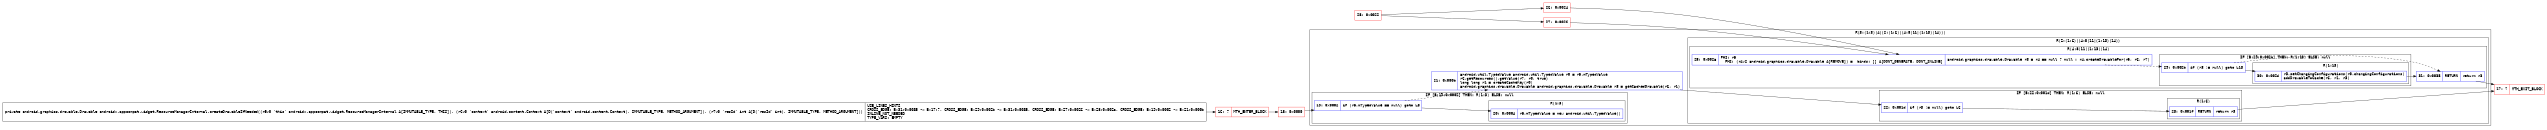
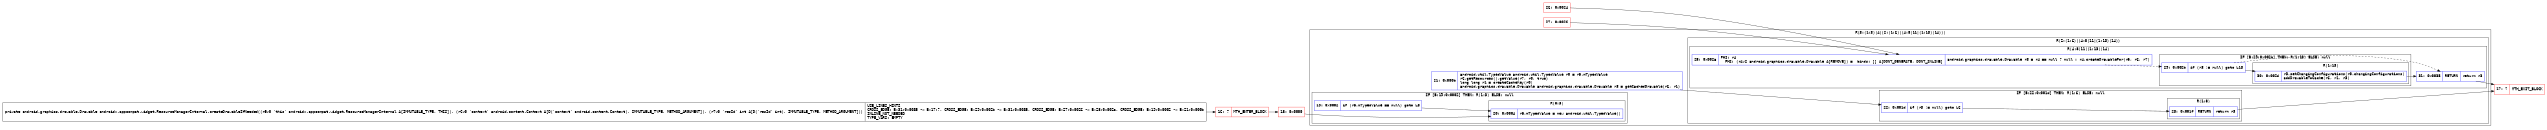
  digraph {
    fontname="DejaVu Sans Mono"
    rankdir=LR
    node [color=blue fontname="DejaVu Sans Mono" shape=record]
    edge [fontname="DejaVu Sans Mono"]
    n1 [label="{20\:\ 0x0004|r5.mTypedValue = new android.util.TypedValue()\l}"]
    n2 [label="{19\:\ 0x0002|if (r5.mTypedValue == null) goto L3\l}"]
    n3 [label="{23\:\ 0x001f|RETURN\l|return r3\l}"]
    n4 [label="{22\:\ 0x001d|if (r3 != null) goto L6\l}"]
    n5 [label="{30\:\ 0x002d|r3.setChangingConfigurations(r0.changingConfigurations)\laddDrawableToCache(r6, r1, r3)\l}"]
    n6 [label="{29\:\ 0x002b|if (r3 != null) goto L13\l}"]
-   n7 [label="{28\:\ 0x002a|PHI: r5 \l  PHI: (r4v2 android.graphics.drawable.Drawable A[REMOVE]) =  binds: [] A[DONT_GENERATE, DONT_INLINE]\l|android.graphics.drawable.Drawable r3 = r4 == null ? null : r4.createDrawableFor(r5, r6, r7)\l}"]
+   n7 [label="{28\:\ 0x002a|PHI: r4 \l  PHI: (r4v2 android.graphics.drawable.Drawable A[REMOVE]) =  binds: [] A[DONT_GENERATE, DONT_INLINE]\l|android.graphics.drawable.Drawable r3 = r4 == null ? null : r4.createDrawableFor(r5, r6, r7)\l}"]
    n8 [label="{31\:\ 0x0035|RETURN\l|return r3\l}"]
    n9 [label="{21\:\ 0x000b|android.util.TypedValue android.util.TypedValue r0 = r5.mTypedValue\lr6.getResources().getValue(r7, r0, true)\llong long r1 = createCacheKey(r0)\landroid.graphics.drawable.Drawable android.graphics.drawable.Drawable r3 = getCachedDrawable(r6, r1)\l}"]
    n10 [color=red label="{17\:\ ?|MTH_EXIT_BLOCK\l}"]
-   n11 [color=red label="{25\:\ 0x0022}"]
    n12 [color=red label="{26\:\ 0x0024}"]
    n13 [color=red label="{27\:\ 0x0026}"]
    n14 [color=red label="{16\:\ ?|MTH_ENTER_BLOCK\l}"]
    n15 [color=red label="{18\:\ 0x0000}"]
    n16 [label="{private android.graphics.drawable.Drawable androidx.appcompat.widget.ResourceManagerInternal.createDrawableIfNeeded((r5v0 'this' androidx.appcompat.widget.ResourceManagerInternal A[IMMUTABLE_TYPE, THIS]), (r6v0 'context' android.content.Context A[D('context' android.content.Context), IMMUTABLE_TYPE, METHOD_ARGUMENT]), (r7v0 'resId' int A[D('resId' int), IMMUTABLE_TYPE, METHOD_ARGUMENT]))  | USE_LINES_HINTS\lCROSS_EDGE: B:31:0x0035 \-\> B:17:?, CROSS_EDGE: B:29:0x002b \-\> B:31:0x0035, CROSS_EDGE: B:27:0x0026 \-\> B:28:0x002a, CROSS_EDGE: B:19:0x0002 \-\> B:21:0x000b\lINLINE_NOT_NEEDED\lTYPE_VARS: EMPTY\l}" color=""]
    subgraph cluster_1 {
      label="R(3:(1:3)|4|(2:(1:6)|(4:8|11|(1:13)|14)))"
      n9
      subgraph cluster_2 {
        label="IF [B:19:0x0002] THEN: R(1:3) ELSE: null"
        n2
        subgraph cluster_3 {
-         label="R(1:3)"
+         label="R(8:3)"
          n1
        }
      }
      subgraph cluster_4 {
        label="R(2:(1:6)|(4:8|11|(1:13)|14))"
        subgraph cluster_5 {
          label="IF [B:22:0x001d] THEN: R(1:6) ELSE: null"
          n4
          subgraph cluster_6 {
-           label="R(1:6)"
+           label="R(1:8)"
            n3
          }
        }
        subgraph cluster_7 {
          label="R(4:8|11|(1:13)|14)"
          n7
          n8
          subgraph cluster_8 {
            label="IF [B:29:0x002b] THEN: R(1:13) ELSE: null"
            n6
            subgraph cluster_9 {
              label="R(1:13)"
              n5
            }
          }
        }
      }
    }
    n2 -> n1
-   n2 -> n9 [style=dashed]
    n3 -> n10
    n4 -> n3
    n5 -> n8
    n6 -> n5
    n6 -> n8 [style=dashed]
    n7 -> n6 [style=dashed]
    n8 -> n10
    n9 -> n4
-   n11 -> n12
-   n11 -> n13
    n12 -> n7
    n13 -> n7
    n14 -> n15
-   n15 -> n2
+   n15 -> n1
    n16 -> n14
  }
